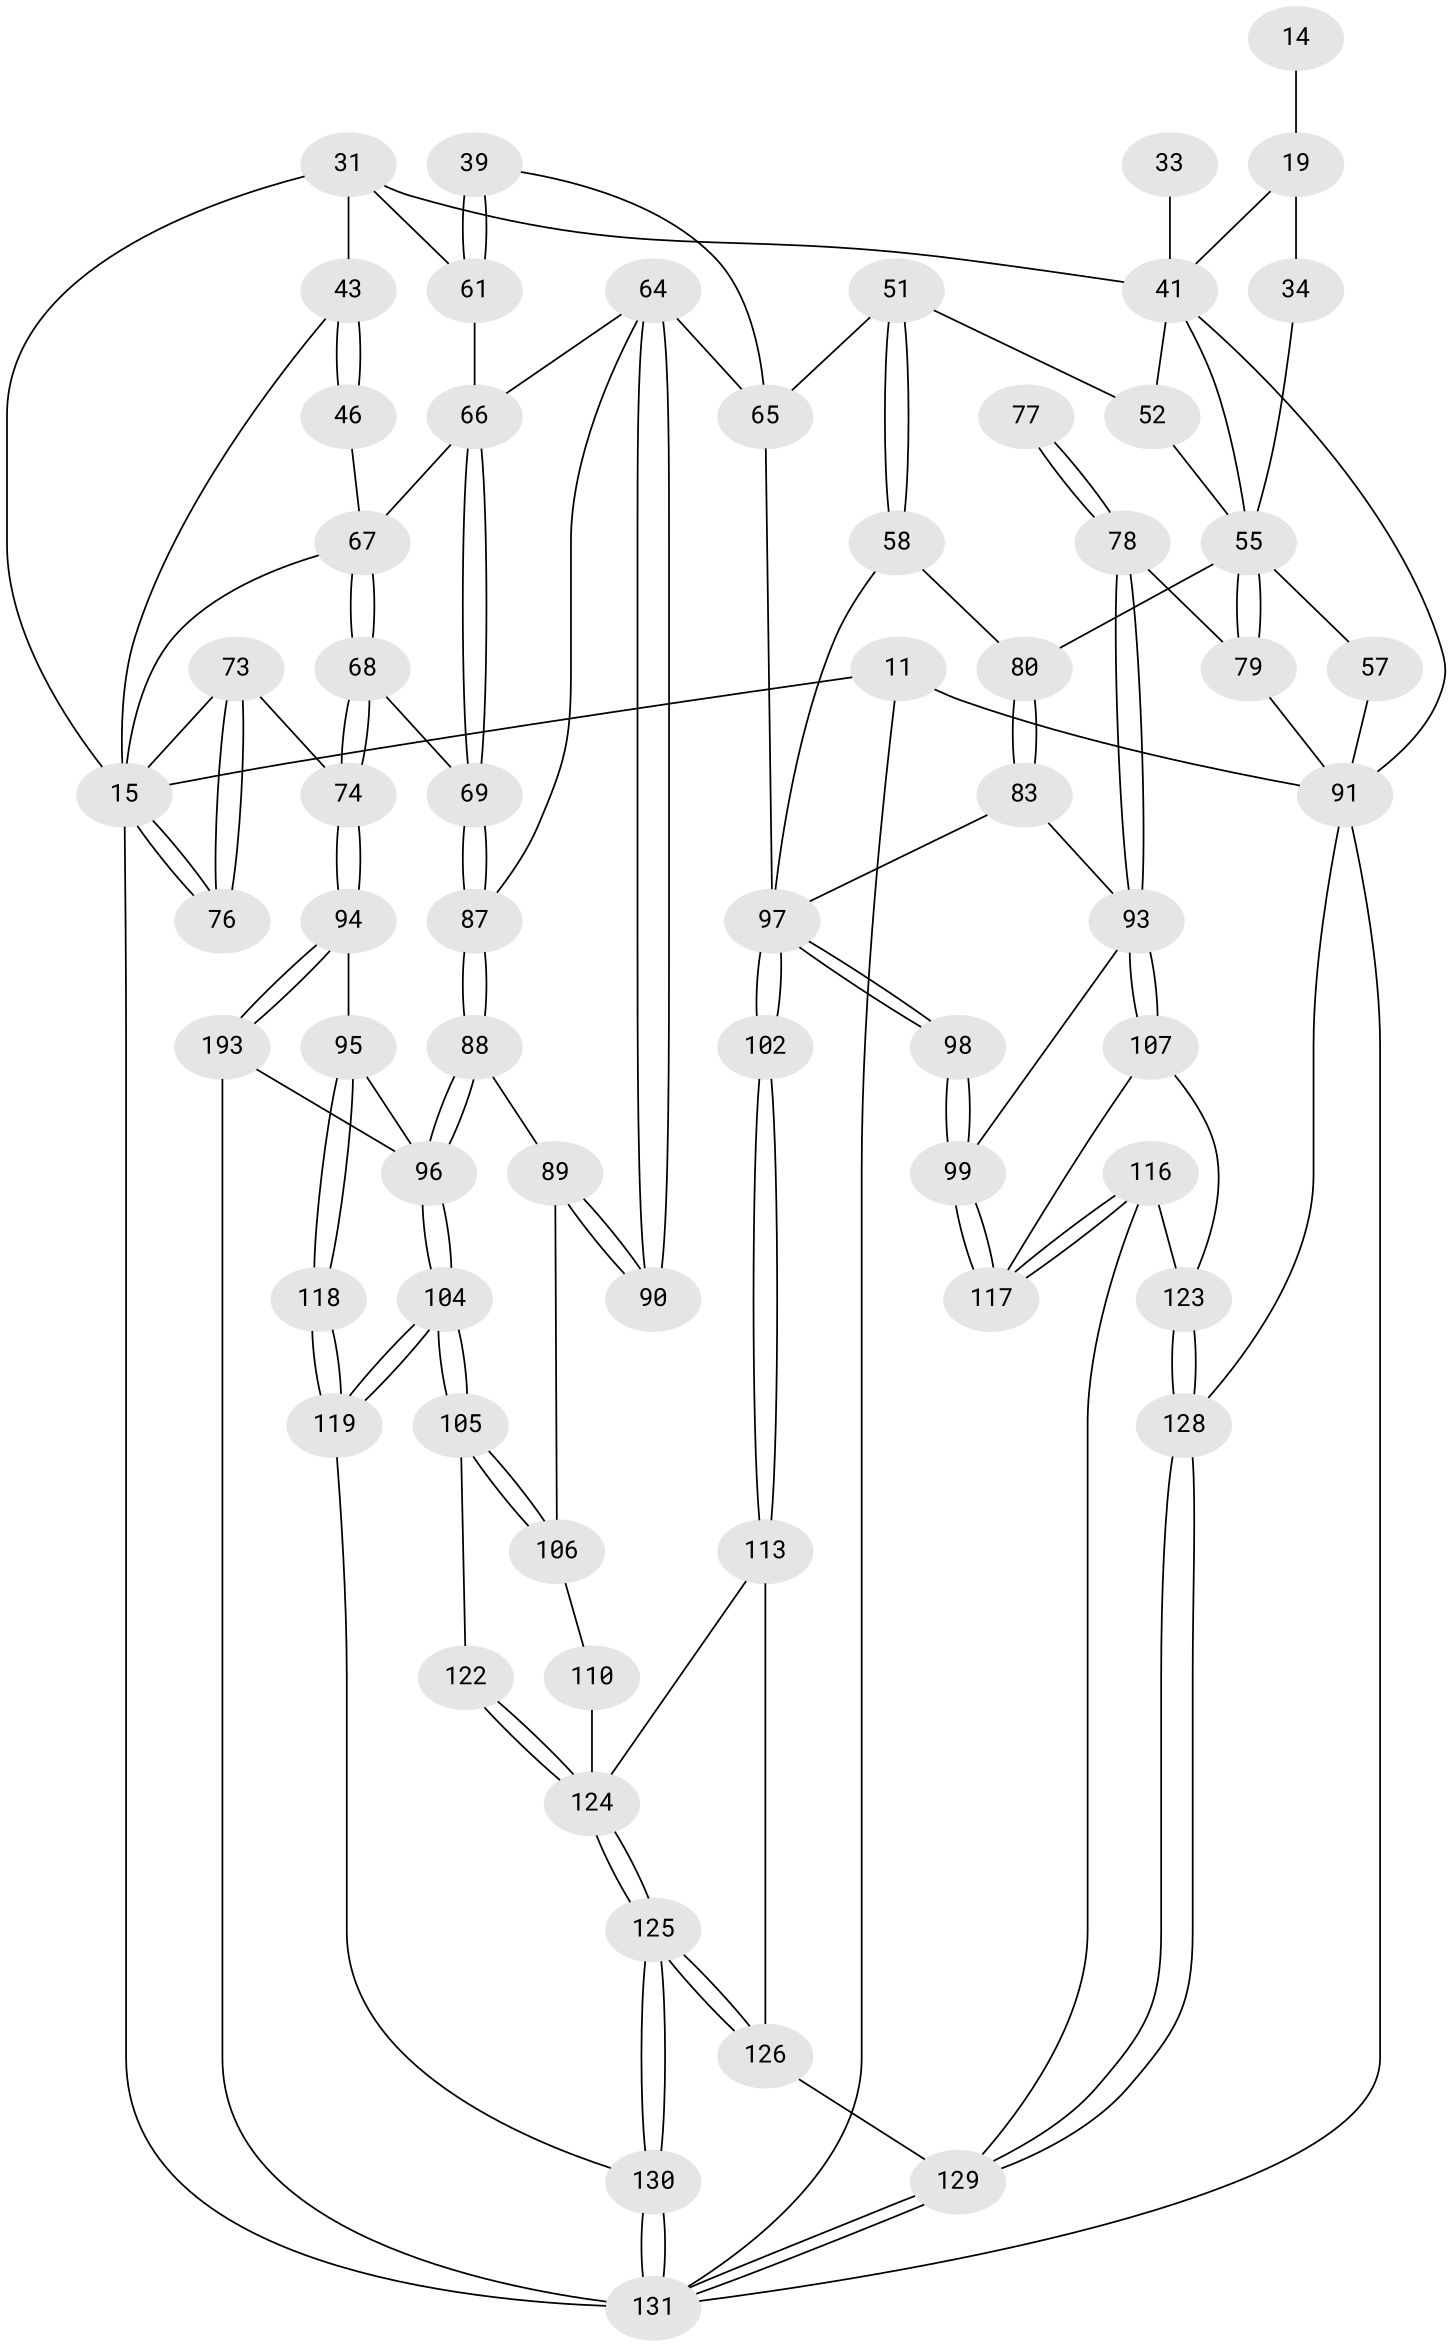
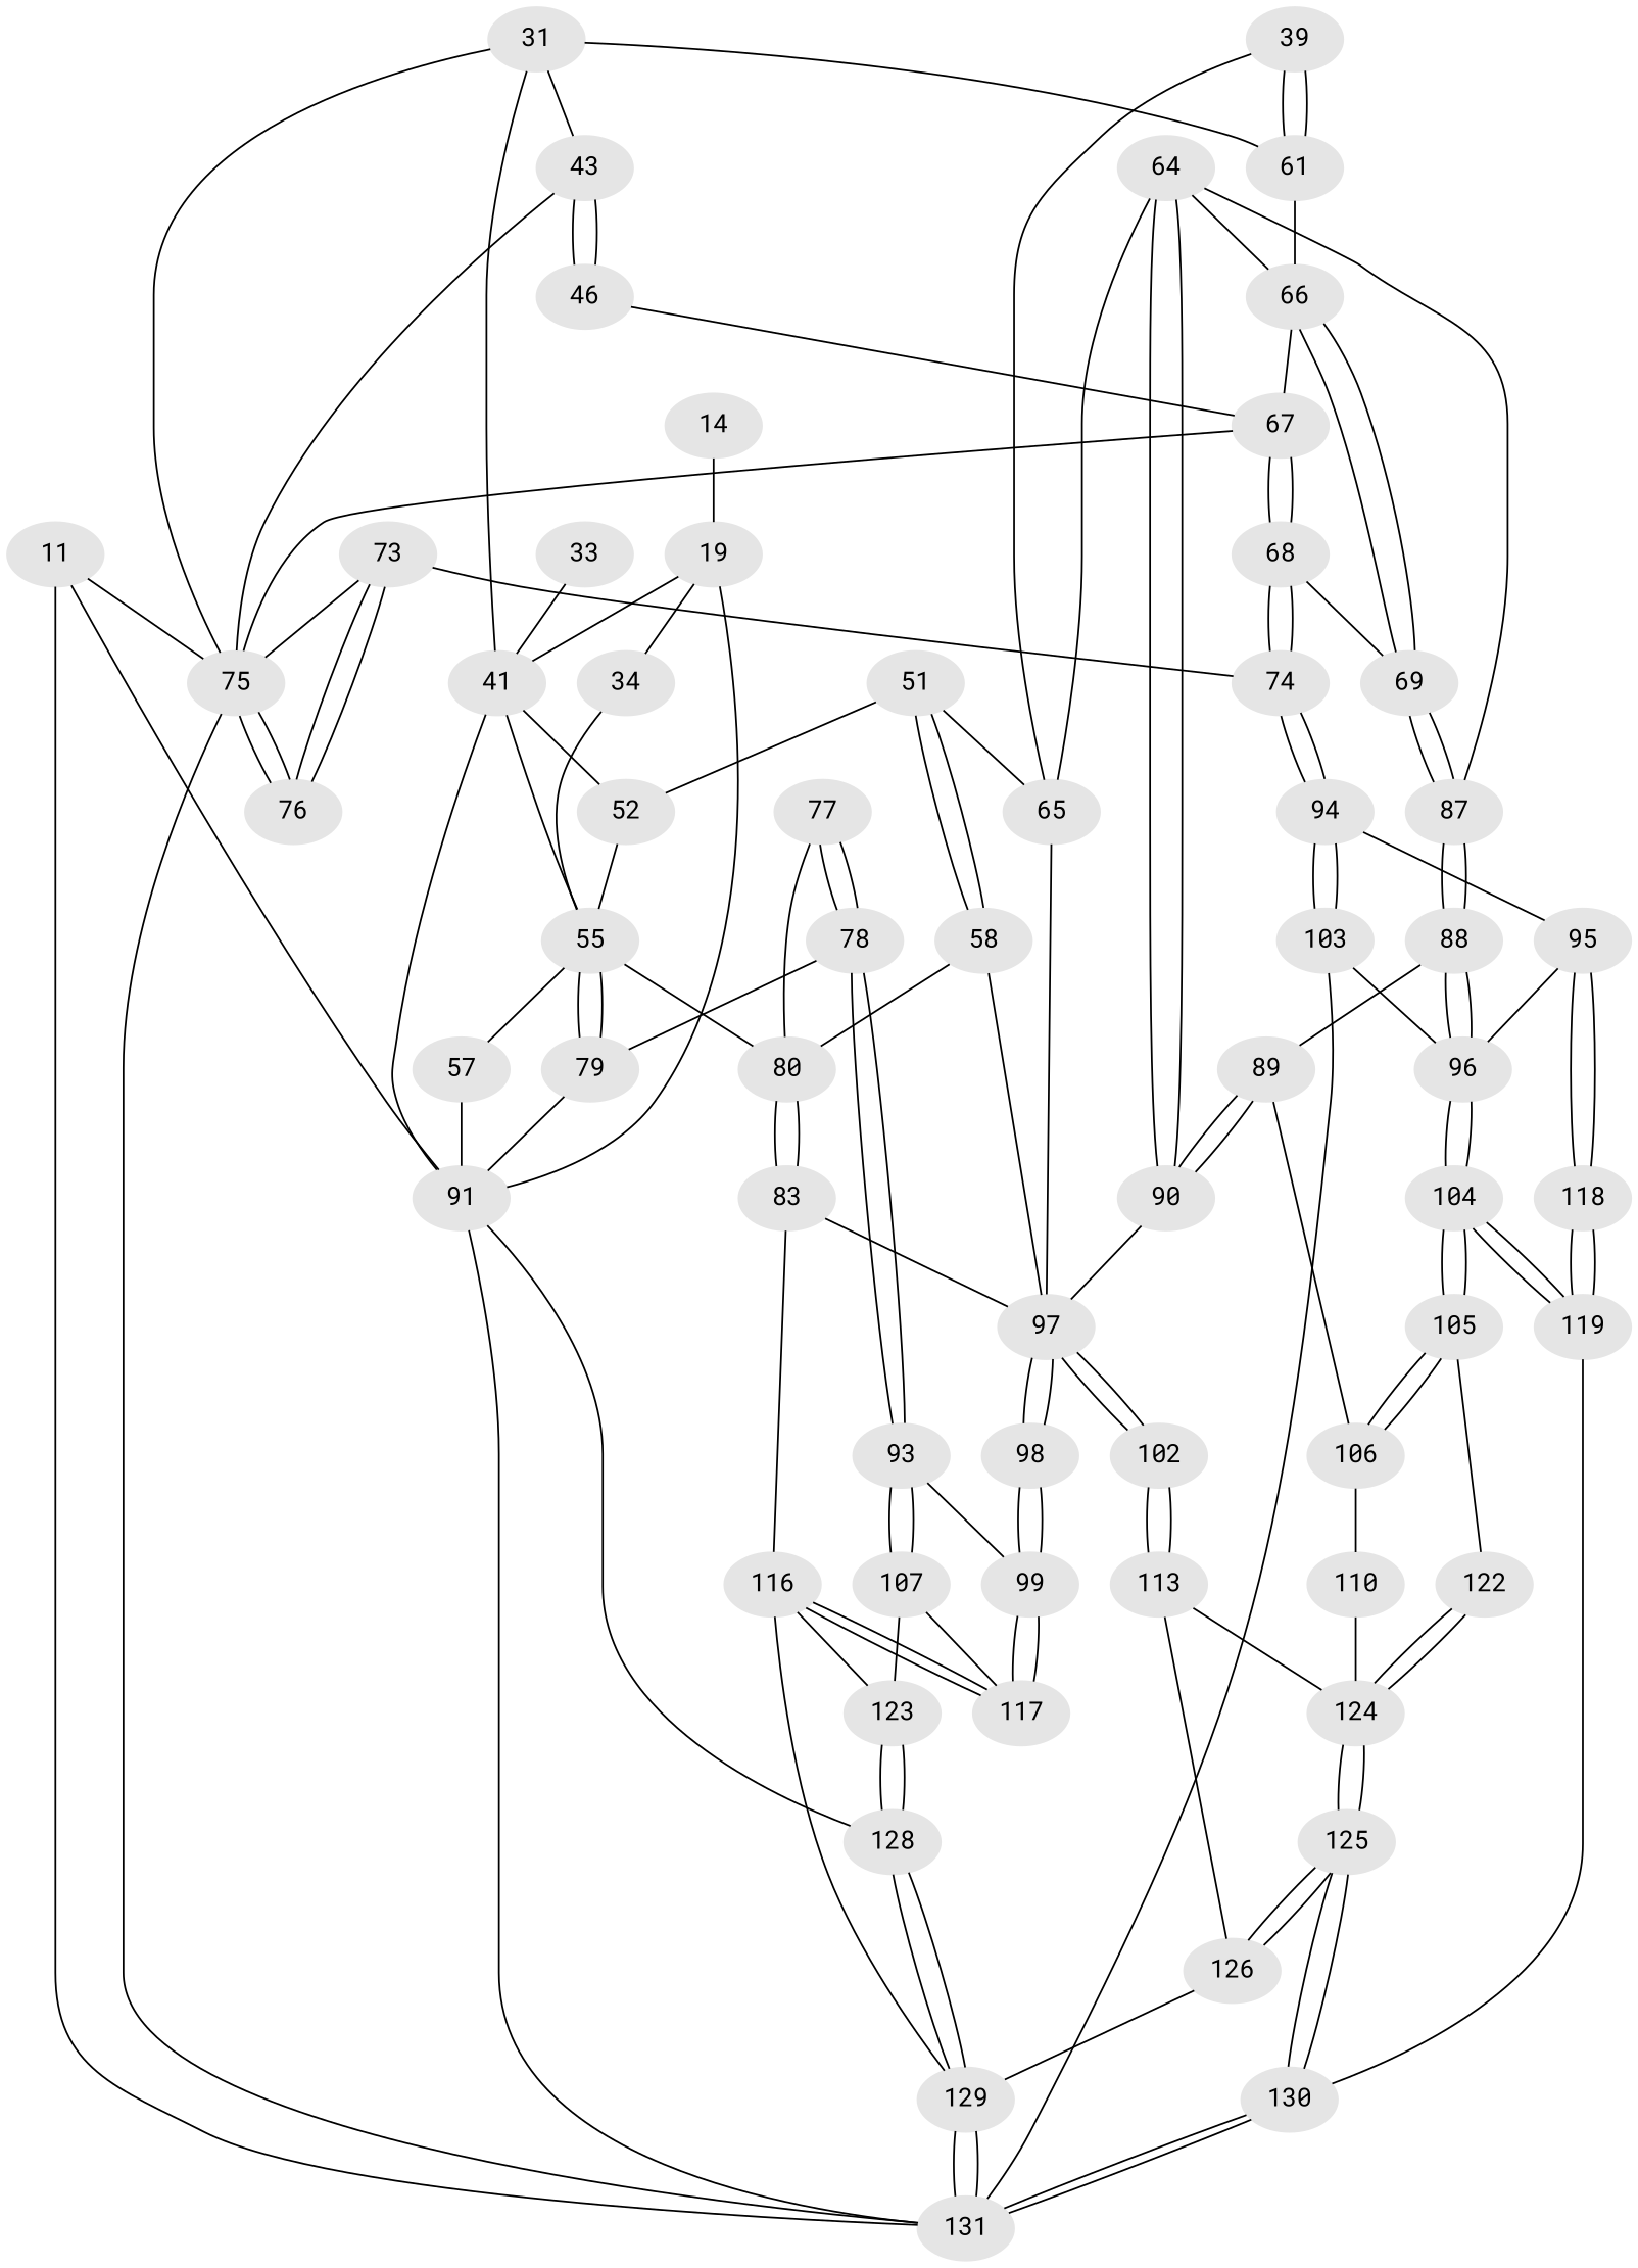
  graph {
    fontname="Roboto Mono"
    node [color=gray90 fontname="Roboto Mono" style=filled]
    edge [fontname="Roboto Mono"]
-   75 [super="+70" label=15]
+   75 [super="+70"]
    11
    91 [super="+84+12"]
    131 [super="+86"]
    76
    128 [super="+109"]
    19 [super="+18+3+13"]
    14
    34 [super="+22+28"]
    41 [super="+24+25+37+32"]
    55 [super="+54+53"]
    52
    31 [super="+30+29"]
    43 [super="+35+36"]
    61 [super="+49+38"]
    46
    66 [super="+48+62"]
    33
    57 [super="+26+56"]
    79
    80 [super="+59+60"]
    39
    65 [super="+50"]
    97 [super="+82+81"]
    67 [super="+47"]
    68
    51
    58
    83
    98
    102
    69
    64 [super="+63"]
    87
    90
    88
    74
    94
    73 [super="+72"]
    95
-   103 [label=193]
+   103
    77
    78
    93 [super="+92"]
    99
    107
    89
    96
    106 [super="+100"]
    104
    110 [super="+101"]
    129 [super="+115+114+111"]
    117
    123 [super="+108"]
    118
    119
    105
    113
    124 [super="+121+120"]
    126 [super="+112"]
    122
    130 [super="+127"]
    125
    116
    75 -- 131
    75 -- 76
    75 -- 76
    11 -- 75
    11 -- 91 [weight=2]
    11 -- 131
    91 -- 131
    91 -- 128
    128 -- 129
    128 -- 129
+   19 -- 91
    19 -- 34 [weight=2]
    19 -- 41 [weight=2]
    14 -- 19 [weight=3]
    34 -- 55
    41 -- 91
    41 -- 55
    41 -- 52
    55 -- 57
    55 -- 79
    55 -- 79
    55 -- 80
    52 -- 55
    31 -- 75
    31 -- 41 [weight=2]
    31 -- 43 [weight=2]
    31 -- 61
    43 -- 75
    43 -- 46 [weight=2]
    43 -- 46
    61 -- 66 [weight=2]
    46 -- 67
    66 -- 67
    66 -- 69
    66 -- 69
    33 -- 41 [weight=3]
    57 -- 91 [weight=2]
    79 -- 91
    80 -- 83
    80 -- 83
    39 -- 61 [weight=2]
    39 -- 61
    39 -- 65
    65 -- 97
    97 -- 98
    97 -- 98
    97 -- 102
    97 -- 102
    67 -- 75
    67 -- 68
    67 -- 68
    68 -- 69
    68 -- 74
    68 -- 74
    51 -- 52
    51 -- 65
    51 -- 58
    51 -- 58
    58 -- 80
    58 -- 97
    83 -- 97
-   83 -- 93
+   83 -- 116
    98 -- 99
    98 -- 99
    102 -- 113
    102 -- 113
    69 -- 87
    69 -- 87
    64 -- 66
    64 -- 65
    64 -- 87
    64 -- 90
    64 -- 90
    87 -- 88
    87 -- 88
+   90 -- 97
    88 -- 89
    88 -- 96
    88 -- 96
    74 -- 94
    74 -- 94
    94 -- 95
    94 -- 103
    94 -- 103
    73 -- 75
    73 -- 76 [weight=2]
    73 -- 76
    73 -- 74
    95 -- 96
    95 -- 118
    95 -- 118
    103 -- 131
    103 -- 96
+   77 -- 80 [weight=2]
    77 -- 78
    77 -- 78
    78 -- 79
    78 -- 93
    78 -- 93
    93 -- 99
    93 -- 107
    93 -- 107
    99 -- 117
    99 -- 117
    107 -- 117
    107 -- 123
    89 -- 90
    89 -- 90
    89 -- 106
    96 -- 104
    96 -- 104
    106 -- 110 [weight=2]
    104 -- 119
    104 -- 119
    104 -- 105
    104 -- 105
    110 -- 124
    129 -- 131
    129 -- 131
    123 -- 128 [weight=2]
    123 -- 128
    118 -- 119
    118 -- 119
    119 -- 130
    105 -- 106
    105 -- 106
    105 -- 122
    113 -- 124
    113 -- 126
    124 -- 125
    124 -- 125
    126 -- 129 [weight=2]
    122 -- 124 [weight=2]
    122 -- 124
    130 -- 131 [weight=2]
    130 -- 131
    125 -- 126
    125 -- 126
    125 -- 130
    125 -- 130
    116 -- 129
    116 -- 117
    116 -- 117
    116 -- 123
  }
